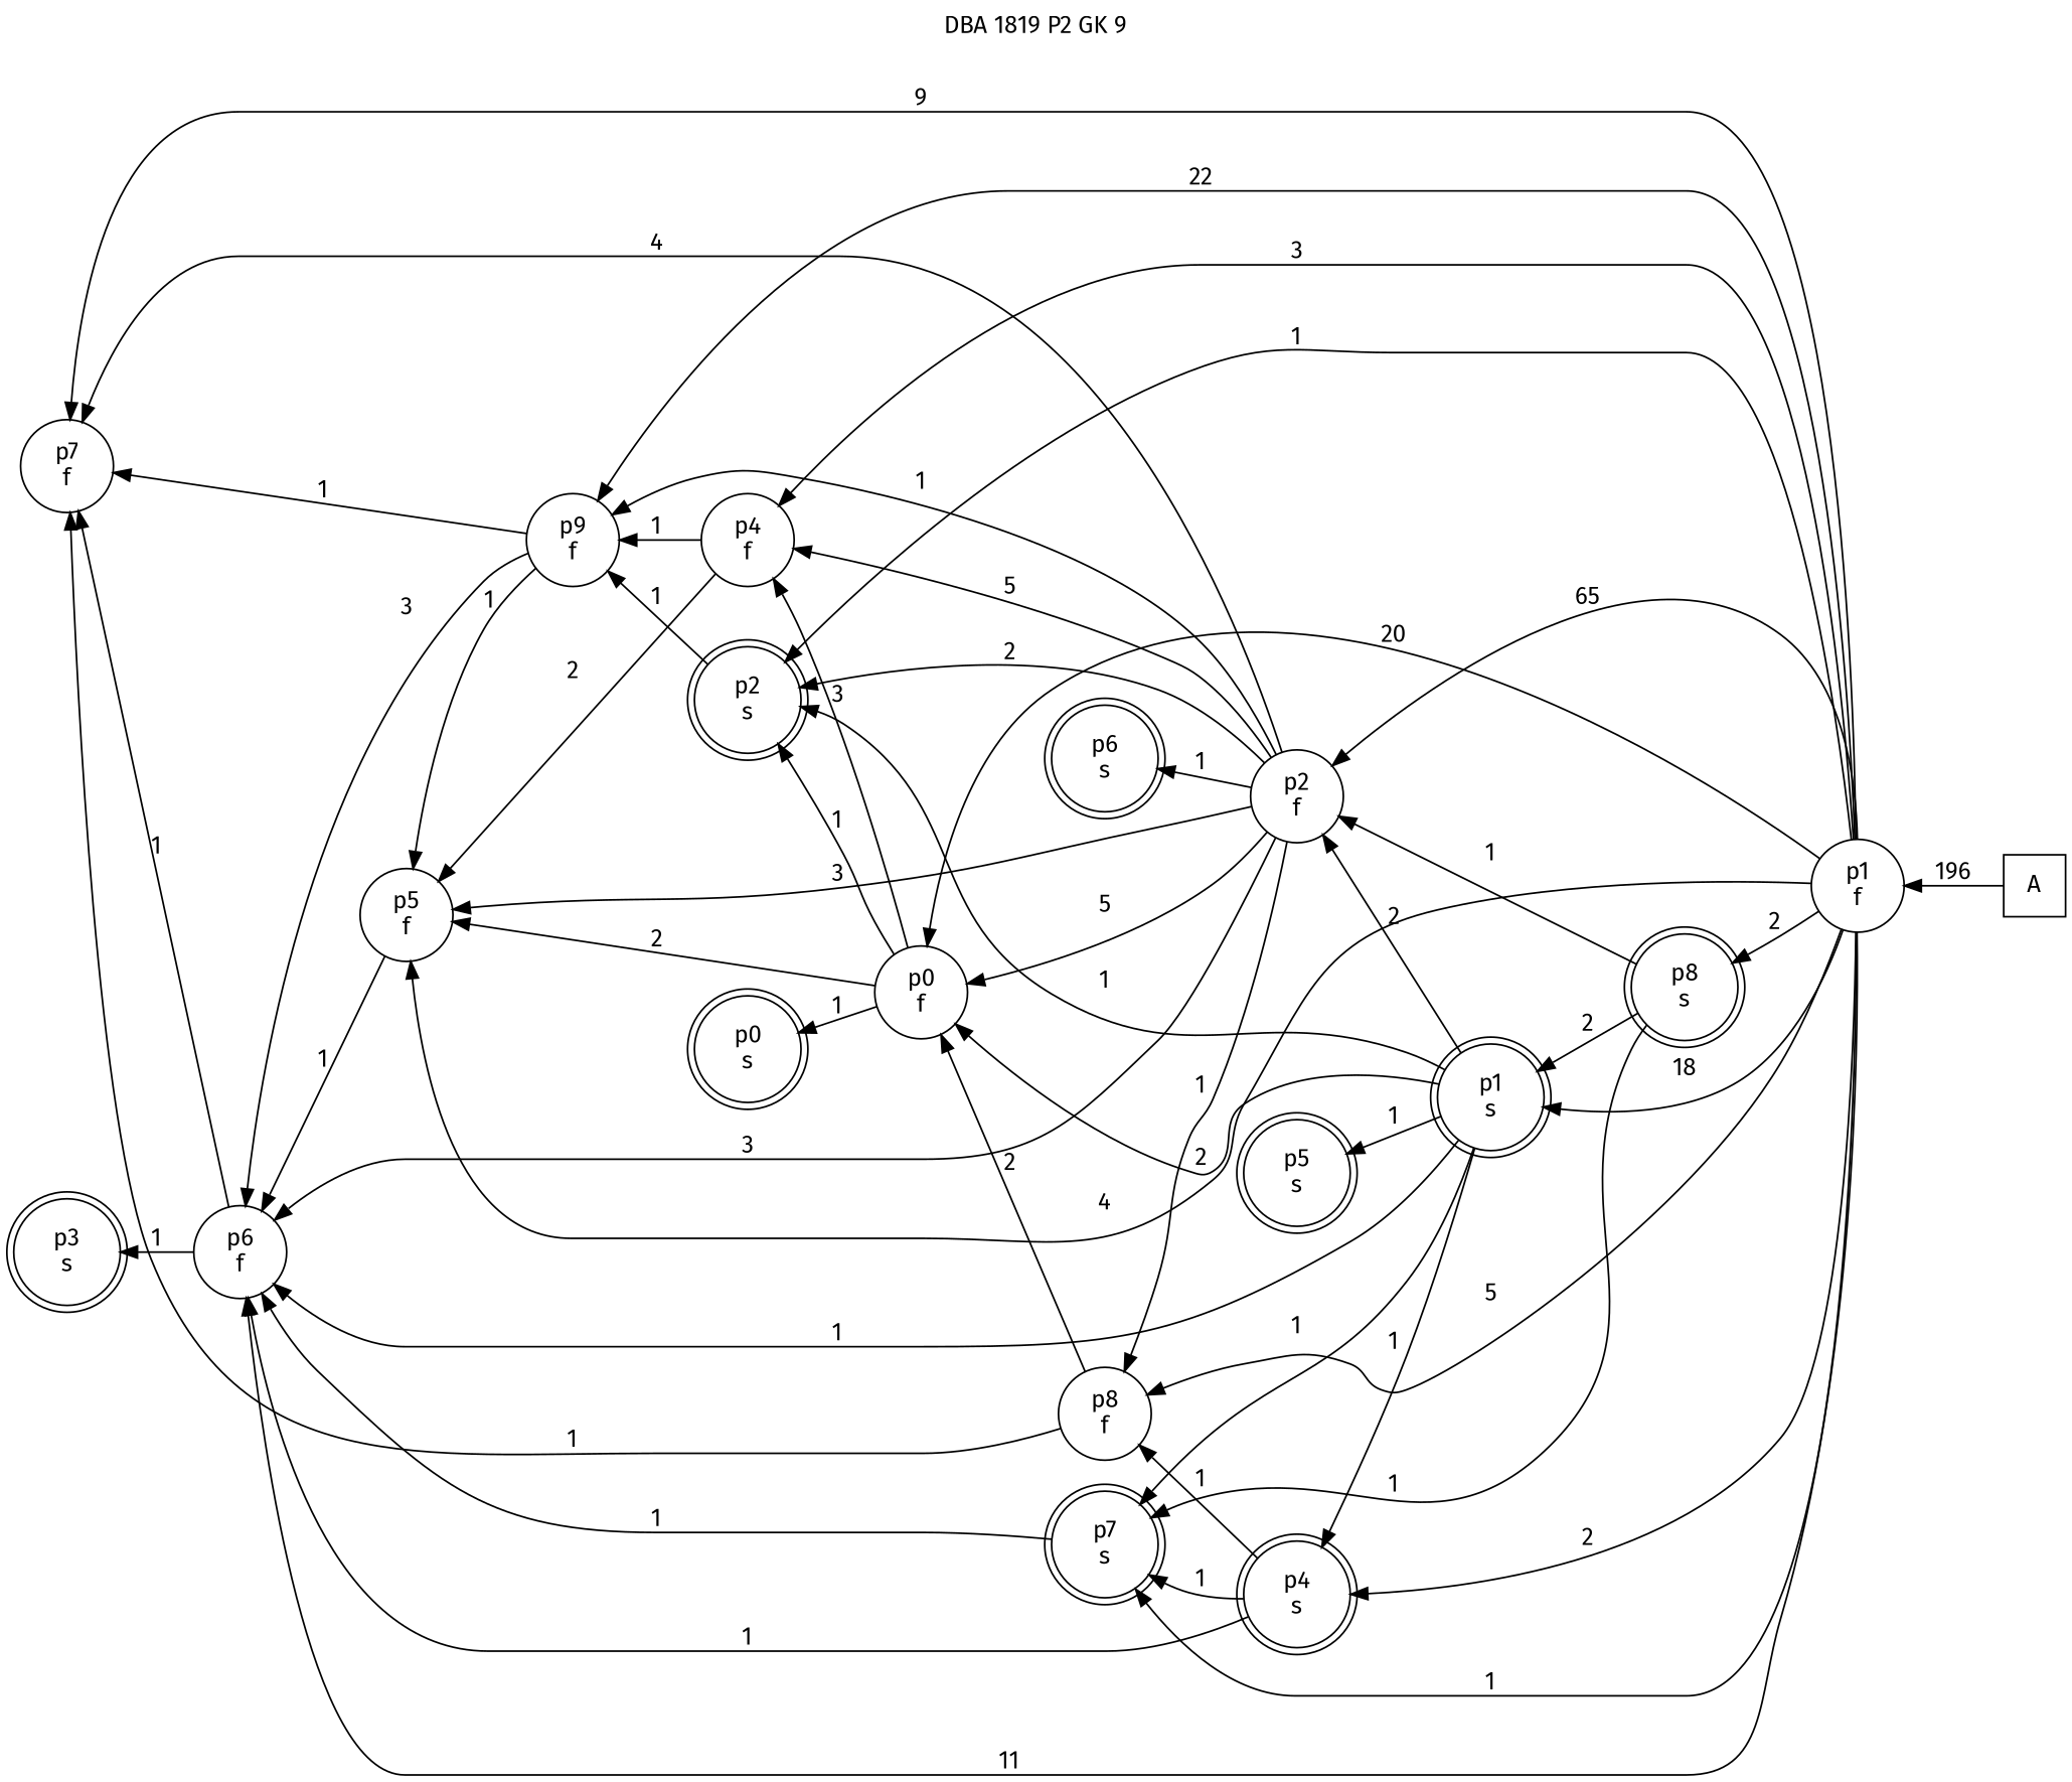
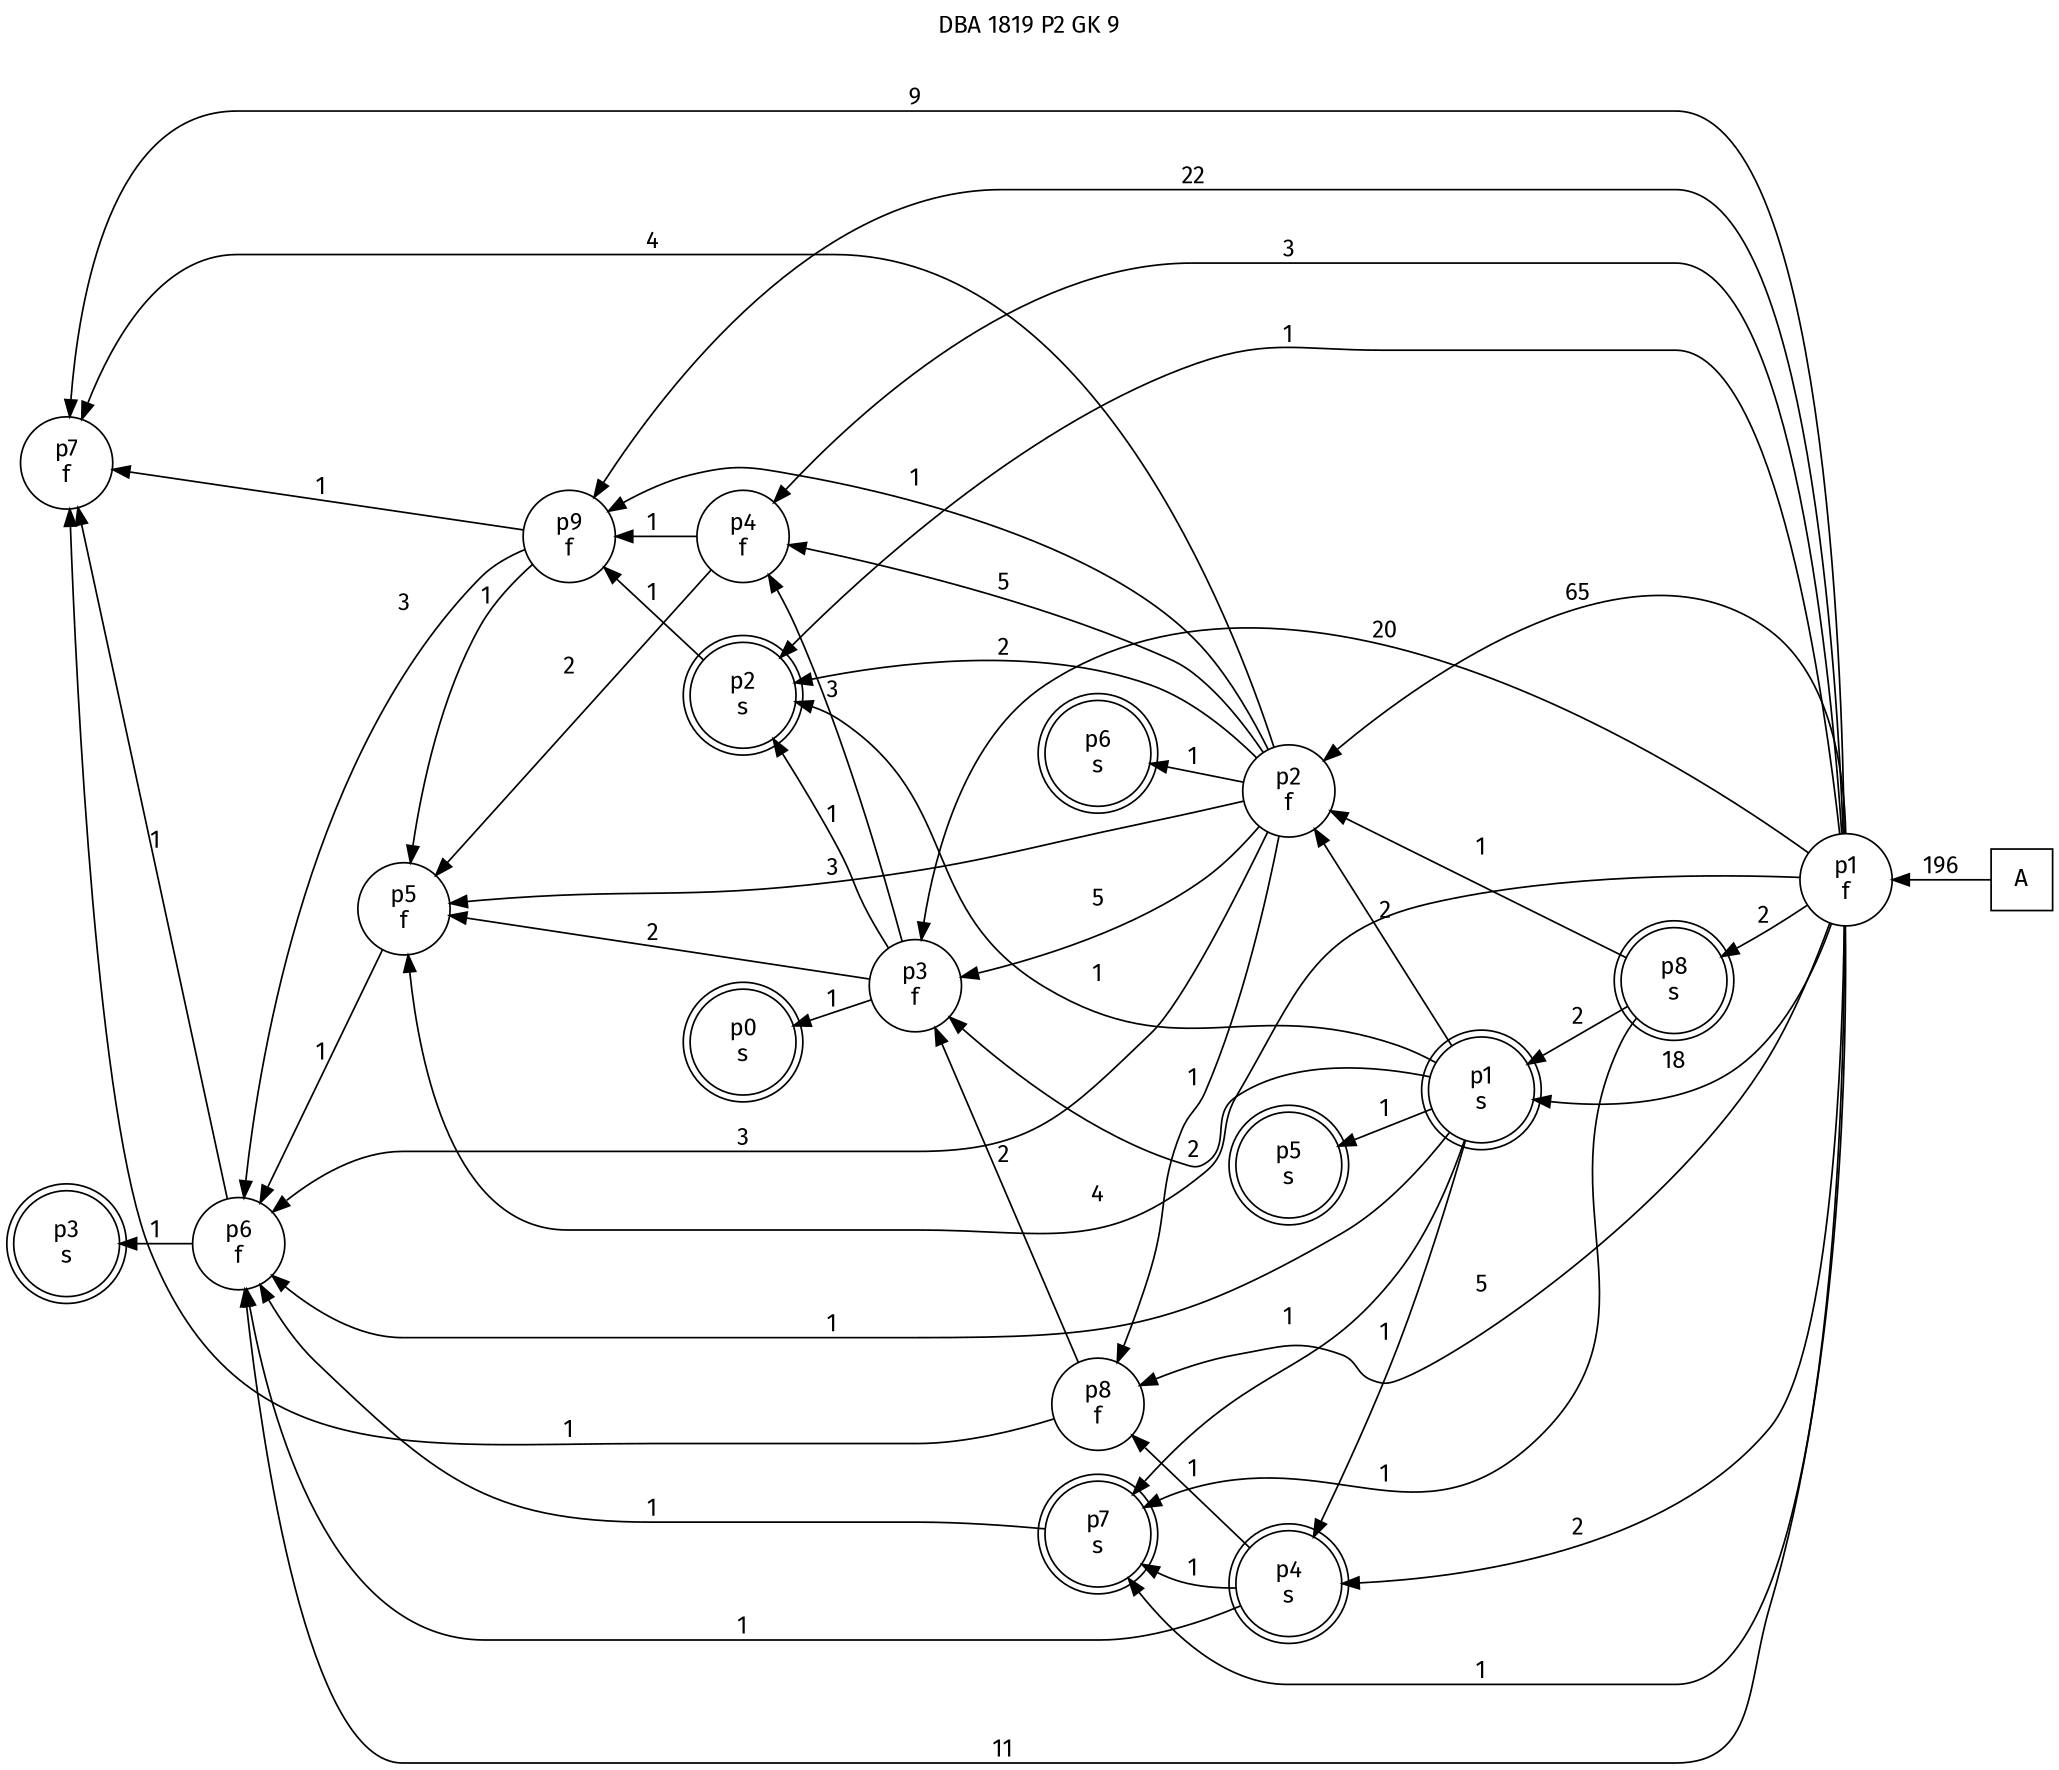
  digraph {
    fontname="Fira Sans"
    label=" DBA 1819 P2 GK 9 "
    labelloc=tl
    rankdir=RL
    node [fontname="Fira Sans" shape=circle]
    edge [fontname="Fira Sans"]
    n1 [label=A shape=square]
    n2 [label="p1\nf"]
    n3 [label="p2\nf"]
    n4 [label="p9\nf"]
-   n5 [label="p0\nf"]
+   n5 [label="p3\nf"]
    n6 [label="p4\nf"]
    n7 [label="p8\nf"]
    n8 [label="p7\nf"]
    n9 [label="p5\nf"]
    n10 [label="p6\nf"]
    n11 [label="p1\ns" shape=doublecircle]
    n12 [label="p2\ns" shape=doublecircle]
    n13 [label="p8\ns" shape=doublecircle]
    n14 [label="p7\ns" shape=doublecircle]
    n15 [label="p4\ns" shape=doublecircle]
    n16 [label="p6\ns" shape=doublecircle]
    n17 [label="p0\ns" shape=doublecircle]
    n18 [label="p3\ns" shape=doublecircle]
    n19 [label="p5\ns" shape=doublecircle]
    n1 -> n2 [label=196]
    n2 -> n3 [label=65]
    n2 -> n4 [label=22]
    n2 -> n5 [label=20]
    n2 -> n6 [label=3]
    n2 -> n7 [label=5]
    n2 -> n8 [label=9]
    n2 -> n9 [label=4]
    n2 -> n10 [label=11]
    n2 -> n11 [label=18]
    n2 -> n12 [label=1]
    n2 -> n13 [label=2]
    n2 -> n14 [label=1]
    n2 -> n15 [label=2]
    n3 -> n4 [label=1]
    n3 -> n5 [label=5]
    n3 -> n6 [label=5]
    n3 -> n7 [label=1]
    n3 -> n8 [label=4]
    n3 -> n9 [label=3]
    n3 -> n10 [label=3]
    n3 -> n12 [label=2]
    n3 -> n16 [label=1]
    n4 -> n8 [label=1]
    n4 -> n9 [label=1]
    n4 -> n10 [label=3]
    n5 -> n6 [label=3]
    n5 -> n9 [label=2]
    n5 -> n12 [label=1]
    n5 -> n17 [label=1]
    n6 -> n4 [label=1]
    n6 -> n9 [label=2]
    n7 -> n5 [label=2]
    n7 -> n8 [label=1]
    n9 -> n10 [label=1]
    n10 -> n8 [label=1]
    n10 -> n18 [label=1]
    n11 -> n3 [label=2]
    n11 -> n5 [label=2]
    n11 -> n10 [label=1]
    n11 -> n12 [label=1]
    n11 -> n14 [label=1]
    n11 -> n15 [label=1]
    n11 -> n19 [label=1]
    n12 -> n4 [label=1]
    n13 -> n3 [label=1]
    n13 -> n11 [label=2]
    n13 -> n14 [label=1]
    n14 -> n10 [label=1]
    n15 -> n7 [label=1]
    n15 -> n10 [label=1]
    n15 -> n14 [label=1]
  }
